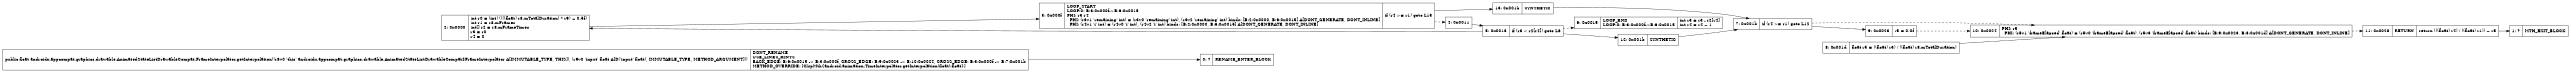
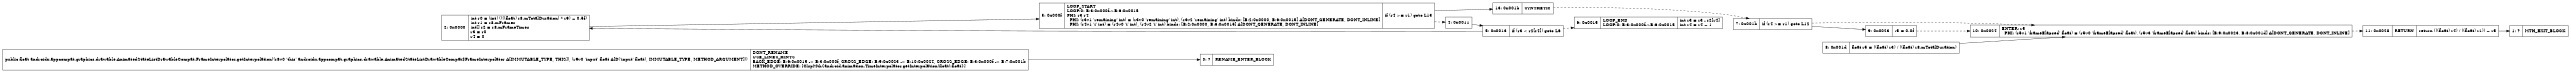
  digraph {
    rankdir=LR
    node [shape=record]
    n1 [label="{0\:\ ?|RENAME_ENTER_BLOCK\l}"]
    n2 [label="{2\:\ 0x0000|int r0 = (int) ((((float) r8.mTotalDuration) * r9) + 0.5f)\lint r1 = r8.mFrames\lint[] r2 = r8.mFrameTimes\lr3 = r0\lr4 = 0\l}"]
    n3 [label="{3\:\ 0x000f|LOOP_START\lLOOP:0: B:3:0x000f\-\>B:6:0x0015\lPHI: r3 r4 \l  PHI: (r3v1 'remaining' int) = (r3v0 'remaining' int), (r3v2 'remaining' int) binds: [B:2:0x0000, B:6:0x0015] A[DONT_GENERATE, DONT_INLINE]\l  PHI: (r4v1 'i' int) = (r4v0 'i' int), (r4v2 'i' int) binds: [B:2:0x0000, B:6:0x0015] A[DONT_GENERATE, DONT_INLINE]\l|if (r4 \>= r1) goto L13\l}"]
    n4 [label="{4\:\ 0x0011}"]
    n5 [label="{13\:\ 0x001b|SYNTHETIC\l}"]
    n6 [label="{5\:\ 0x0013|if (r3 \< r2[r4]) goto L6\l}"]
    n7 [label="{7\:\ 0x001b|if (r4 \>= r1) goto L12\l}"]
    n8 [label="{6\:\ 0x0015|LOOP_END\lLOOP:0: B:3:0x000f\-\>B:6:0x0015\l|int r3 = r3 \- r2[r4]\lint r4 = r4 + 1\l}"]
-   n9 [label="{12\:\ 0x001b|SYNTHETIC\l}"]
    n10 [label="{9\:\ 0x0023|r5 = 0.0f\l}"]
-   n11 [label="{10\:\ 0x0024|PHI: r5 \l  PHI: (r5v1 'frameElapsed' float) = (r5v0 'frameElapsed' float), (r5v3 'frameElapsed' float) binds: [B:9:0x0023, B:8:0x001d] A[DONT_GENERATE, DONT_INLINE]\l}"]
+   n11 [label="{10\:\ 0x0024|ENTER: r5 \l  PHI: (r5v1 'frameElapsed' float) = (r5v0 'frameElapsed' float), (r5v3 'frameElapsed' float) binds: [B:9:0x0023, B:8:0x001d] A[DONT_GENERATE, DONT_INLINE]\l}"]
    n12 [label="{8\:\ 0x001d|float r5 = ((float) r3) \/ ((float) r8.mTotalDuration)\l}"]
    n13 [label="{11\:\ 0x0028|RETURN\l|return (((float) r4) \/ ((float) r1)) + r5\l}"]
    n14 [label="{1\:\ ?|MTH_EXIT_BLOCK\l}"]
    n15 [label="{public float androidx.appcompat.graphics.drawable.AnimatedStateListDrawableCompat.FrameInterpolator.getInterpolation((r8v0 'this' androidx.appcompat.graphics.drawable.AnimatedStateListDrawableCompat$FrameInterpolator A[IMMUTABLE_TYPE, THIS]), (r9v0 'input' float A[D('input' float), IMMUTABLE_TYPE, METHOD_ARGUMENT]))  | DONT_RENAME\lUSE_LINES_HINTS\lBACK_EDGE: B:6:0x0015 \-\> B:3:0x000f, CROSS_EDGE: B:9:0x0023 \-\> B:10:0x0024, CROSS_EDGE: B:3:0x000f \-\> B:7:0x001b\lMETHOD_OVERRIDE: [ClspMth\{android.animation.TimeInterpolator.getInterpolation(float):float\}]\l}"]
    n2 -> n3
    n3 -> n4 [style=dashed]
    n3 -> n5
    n4 -> n6
-   n5 -> n7
+   n5 -> n7 [style=dashed]
    n6 -> n2
    n6 -> n8 [style=dashed]
-   n6 -> n9
    n7 -> n10
    n7 -> n11 [style=dashed]
-   n9 -> n7
    n10 -> n11 [style=dashed]
    n11 -> n13 [style=dashed]
    n12 -> n11
    n13 -> n14
    n15 -> n1
  }
